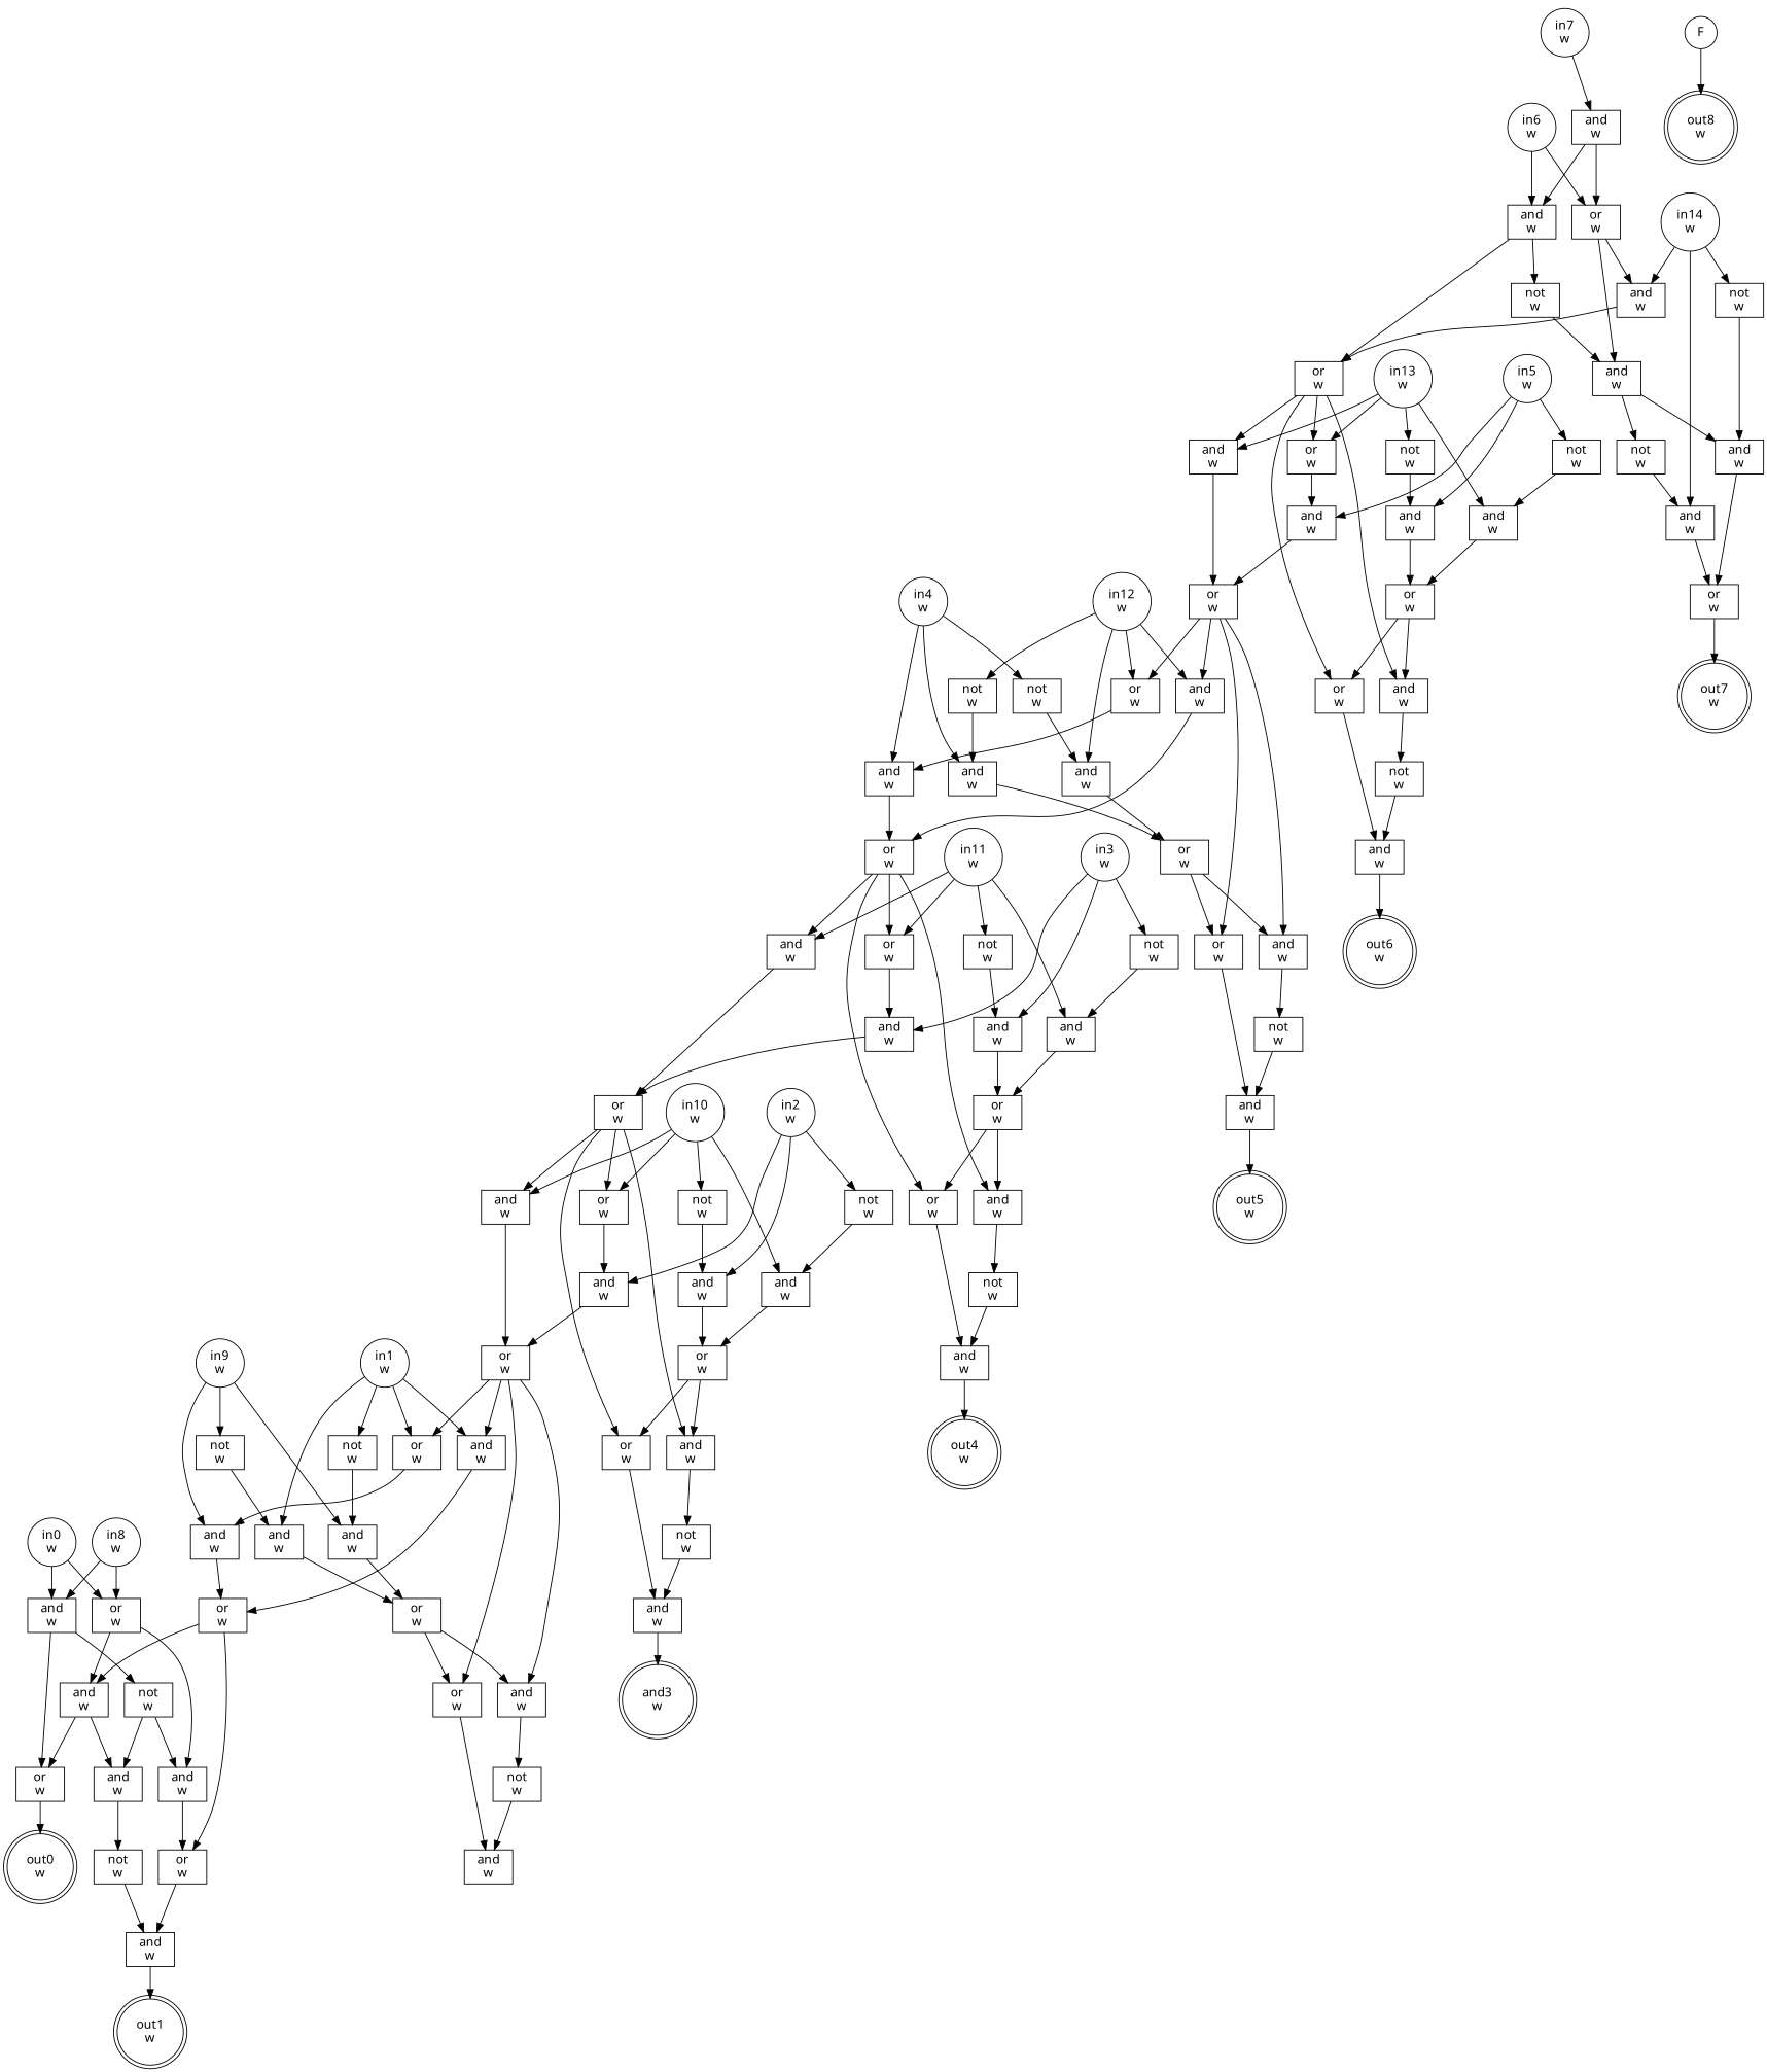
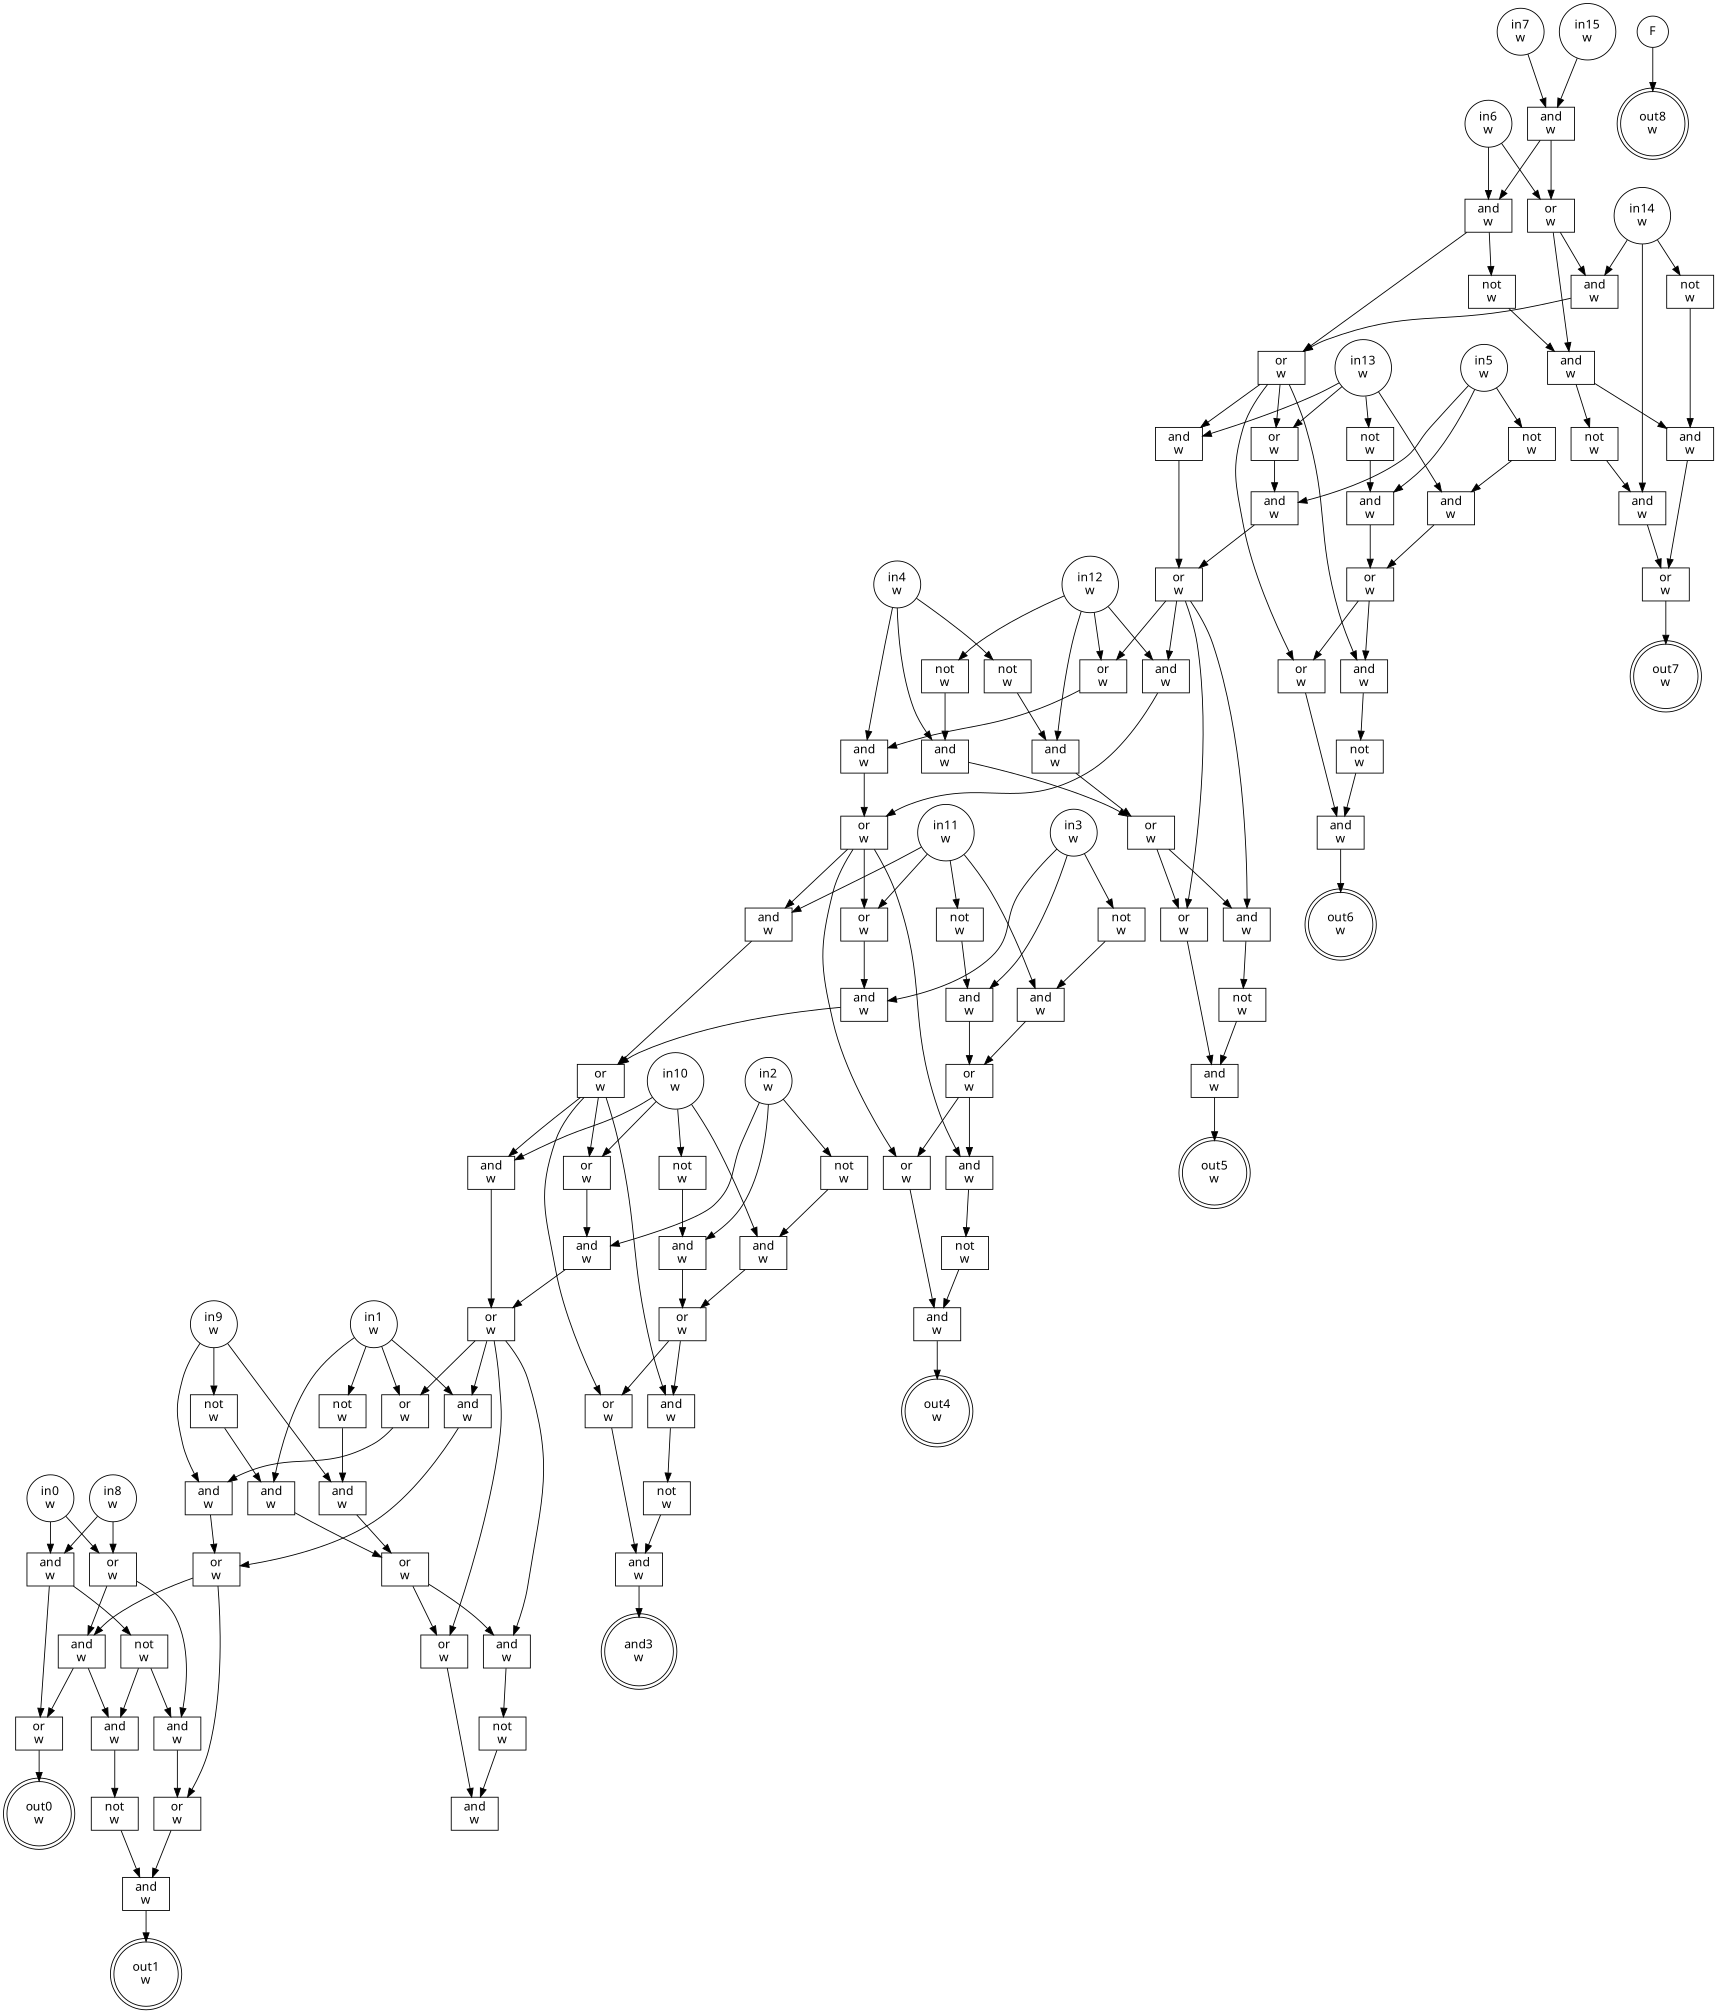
  digraph {
    node [fillcolor=white fontname=geneva shape=rect style=filled]
    edge [fontcolor=forestgreen fontname=Geneva]
    n1 [label="in0\nw" shape=circle]
    n2 [label="and\nw"]
    n3 [label="or\nw"]
    n4 [label="not\nw"]
    n5 [label="or\nw"]
    n6 [label="and\nw"]
    n7 [label="and\nw"]
    n8 [label="in1\nw" shape=circle]
    n9 [label="and\nw"]
    n10 [label="or\nw"]
    n11 [label="and\nw"]
    n12 [label="not\nw"]
    n13 [label="or\nw"]
    n14 [label="and\nw"]
    n15 [label="or\nw"]
    n16 [label="and\nw"]
    n17 [label="in2\nw" shape=circle]
    n18 [label="and\nw"]
    n19 [label="and\nw"]
    n20 [label="not\nw"]
    n21 [label="or\nw"]
    n22 [label="or\nw"]
    n23 [label="and\nw"]
    n24 [label="in3\nw" shape=circle]
    n25 [label="and\nw"]
    n26 [label="and\nw"]
    n27 [label="not\nw"]
    n28 [label="or\nw"]
    n29 [label="or\nw"]
    n30 [label="and\nw"]
    n31 [label="in4\nw" shape=circle]
    n32 [label="and\nw"]
    n33 [label="and\nw"]
    n34 [label="not\nw"]
    n35 [label="or\nw"]
    n36 [label="or\nw"]
    n37 [label="and\nw"]
    n38 [label="in5\nw" shape=circle]
    n39 [label="and\nw"]
    n40 [label="and\nw"]
    n41 [label="not\nw"]
    n42 [label="or\nw"]
    n43 [label="or\nw"]
    n44 [label="and\nw"]
    n45 [label="in6\nw" shape=circle]
    n46 [label="and\nw"]
    n47 [label="or\nw"]
    n48 [label="not\nw"]
    n49 [label="or\nw"]
    n50 [label="and\nw"]
    n51 [label="and\nw"]
    n52 [label="in7\nw" shape=circle]
    n53 [label="and\nw"]
    n54 [label="in8\nw" shape=circle]
    n55 [label="in9\nw" shape=circle]
    n56 [label="not\nw"]
    n57 [label="in10\nw" shape=circle]
    n58 [label="not\nw"]
    n59 [label="or\nw"]
    n60 [label="and\nw"]
    n61 [label="in11\nw" shape=circle]
    n62 [label="not\nw"]
    n63 [label="or\nw"]
    n64 [label="and\nw"]
    n65 [label="in12\nw" shape=circle]
    n66 [label="not\nw"]
    n67 [label="or\nw"]
    n68 [label="and\nw"]
    n69 [label="in13\nw" shape=circle]
    n70 [label="not\nw"]
    n71 [label="or\nw"]
    n72 [label="and\nw"]
    n73 [label="in14\nw" shape=circle]
    n74 [label="not\nw"]
    n75 [label="and\nw"]
    n76 [label="and\nw"]
    n77 [label="or\nw"]
+   n78 [label="in15\nw" shape=circle]
    n79 [label=F shape=circle]
    n80 [label="out8\nw" shape=doublecircle]
    n81 [label="and\nw"]
    n82 [label="or\nw"]
    n83 [label="not\nw"]
    n84 [label="out7\nw" shape=doublecircle]
    n85 [label="not\nw"]
    n86 [label="and\nw"]
    n87 [label="and\nw"]
    n88 [label="or\nw"]
    n89 [label="not\nw"]
    n90 [label="and\nw"]
    n91 [label="and\nw"]
    n92 [label="or\nw"]
    n93 [label="out6\nw" shape=doublecircle]
    n94 [label="not\nw"]
    n95 [label="and\nw"]
    n96 [label="and\nw"]
    n97 [label="or\nw"]
    n98 [label="out5\nw" shape=doublecircle]
    n99 [label="not\nw"]
    n100 [label="and\nw"]
    n101 [label="and\nw"]
    n102 [label="or\nw"]
    n103 [label="out4\nw" shape=doublecircle]
    n104 [label="not\nw"]
    n105 [label="and\nw"]
    n106 [label="and3\nw" shape=doublecircle]
    n107 [label="or\nw"]
    n108 [label="and\nw"]
    n109 [label="and\nw"]
    n110 [label="out0\nw" shape=doublecircle]
    n111 [label="not\nw"]
    n112 [label="out1\nw" shape=doublecircle]
    n1 -> n2
    n1 -> n3
    n2 -> n4
    n2 -> n5
    n3 -> n6
    n3 -> n7
    n4 -> n7
    n4 -> n109
    n5 -> n110
    n6 -> n5
    n6 -> n109
    n7 -> n107
    n8 -> n9
    n8 -> n10
    n8 -> n11
    n8 -> n12
    n9 -> n13
    n10 -> n14
    n11 -> n15
    n12 -> n16
    n13 -> n101
    n13 -> n102
    n14 -> n15
    n15 -> n6
    n15 -> n107
    n16 -> n13
    n17 -> n18
    n17 -> n19
    n17 -> n20
    n18 -> n21
    n19 -> n22
    n20 -> n23
    n21 -> n96
    n21 -> n97
    n22 -> n10
    n22 -> n11
    n22 -> n101
    n22 -> n102
    n23 -> n21
    n24 -> n25
    n24 -> n26
    n24 -> n27
    n25 -> n28
    n26 -> n29
    n27 -> n30
    n28 -> n91
    n28 -> n92
    n29 -> n59
    n29 -> n60
    n29 -> n96
    n29 -> n97
    n30 -> n28
    n31 -> n32
    n31 -> n33
    n31 -> n34
    n32 -> n35
    n33 -> n36
    n34 -> n37
    n35 -> n87
    n35 -> n88
    n36 -> n63
    n36 -> n64
    n36 -> n91
    n36 -> n92
    n37 -> n35
    n38 -> n39
    n38 -> n40
    n38 -> n41
    n39 -> n42
    n40 -> n43
    n41 -> n44
    n42 -> n81
    n42 -> n82
    n43 -> n67
    n43 -> n68
    n43 -> n87
    n43 -> n88
    n44 -> n42
    n45 -> n46
    n45 -> n47
    n46 -> n48
    n46 -> n49
    n47 -> n50
    n47 -> n51
    n48 -> n51
    n49 -> n71
    n49 -> n72
    n49 -> n81
    n49 -> n82
    n50 -> n49
    n51 -> n76
    n51 -> n83
    n52 -> n53
    n53 -> n46
    n53 -> n47
    n54 -> n2
    n54 -> n3
    n55 -> n14
    n55 -> n16
    n55 -> n56
    n56 -> n9
    n57 -> n23
    n57 -> n58
    n57 -> n59
    n57 -> n60
    n58 -> n18
    n59 -> n19
    n60 -> n22
    n61 -> n30
    n61 -> n62
    n61 -> n63
    n61 -> n64
    n62 -> n25
    n63 -> n26
    n64 -> n29
    n65 -> n37
    n65 -> n66
    n65 -> n67
    n65 -> n68
    n66 -> n32
    n67 -> n33
    n68 -> n36
    n69 -> n44
    n69 -> n70
    n69 -> n71
    n69 -> n72
    n70 -> n39
    n71 -> n40
    n72 -> n43
    n73 -> n50
    n73 -> n74
    n73 -> n75
    n74 -> n76
    n75 -> n77
    n76 -> n77
    n77 -> n84
+   n78 -> n53
    n79 -> n80
    n81 -> n85
    n82 -> n86
    n83 -> n75
    n85 -> n86
    n86 -> n93
    n87 -> n89
    n88 -> n90
    n89 -> n90
    n90 -> n98
    n91 -> n94
    n92 -> n95
    n94 -> n95
    n95 -> n103
    n96 -> n99
    n97 -> n100
    n99 -> n100
    n100 -> n106
    n101 -> n104
    n102 -> n105
    n104 -> n105
    n107 -> n108
    n108 -> n112
    n109 -> n111
    n111 -> n108
  }
